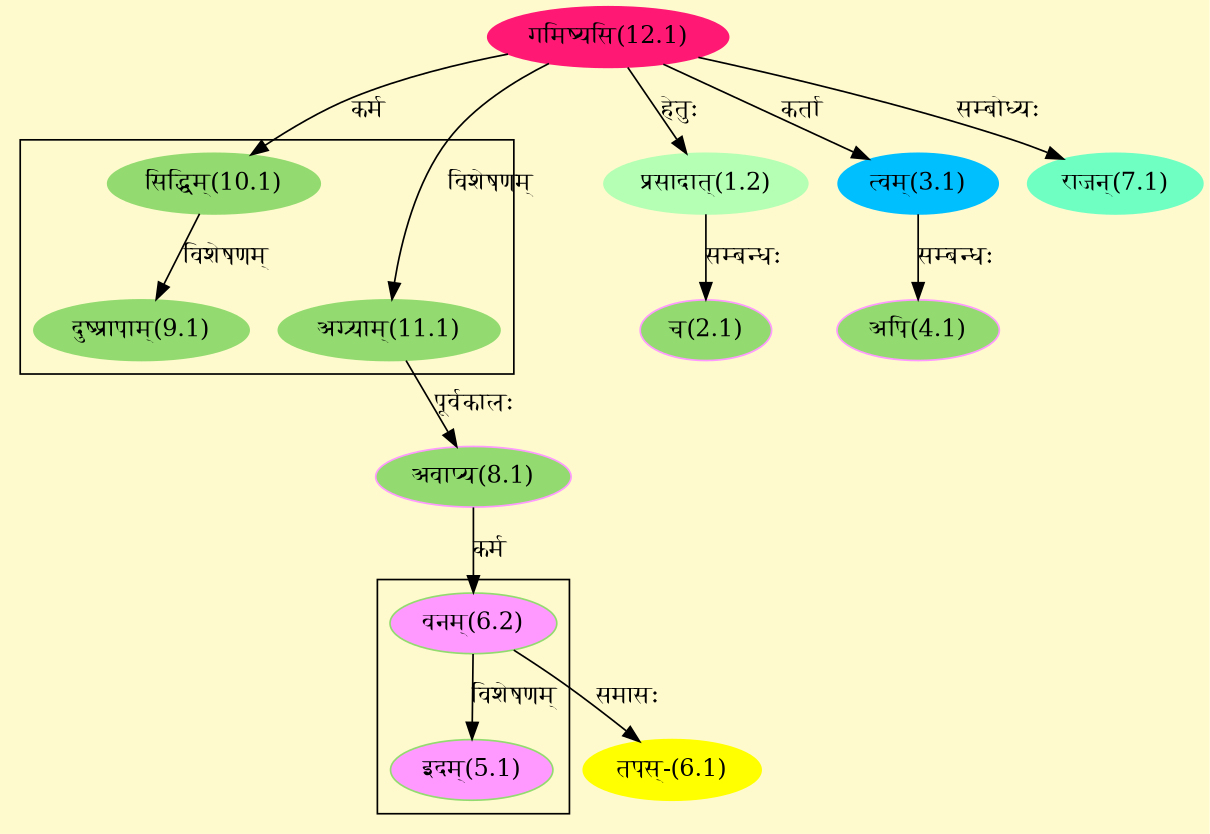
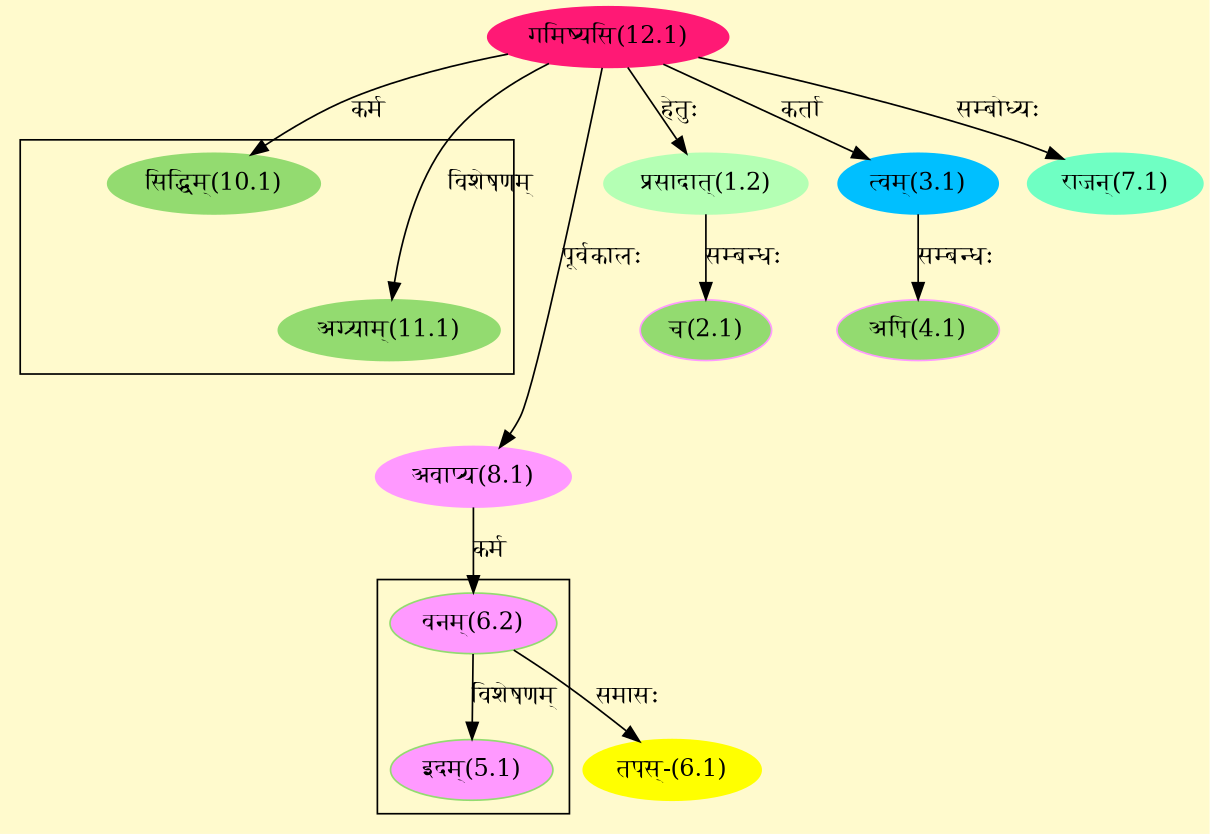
  digraph {
    bgcolor=lemonchiffon1
    compound=true
    rankdir=BT
    node [color="#93DB70" style=filled]
    edge [dir=back]
    n1 [fillcolor="#FF99FF" label="इदम्(5.1)"]
    n2 [fillcolor="#FF99FF" label="वनम्(6.2)"]
-   n3 [label="दुष्प्रापाम्(9.1)"]
    n4 [label="सिद्धिम्(10.1)"]
    n5 [label="अग्र्याम्(11.1)"]
-   n6 [color="#FF99FF" label="अवाप्य(8.1)" fillcolor="#93DB70"]
+   n6 [color="#FF99FF" label="अवाप्य(8.1)"]
    n7 [color="#FF1975" label="गमिष्यसि(12.1)"]
    n8 [color="#B4FFB4" label="प्रसादात्(1.2)"]
    n9 [color="#FF99FF" fillcolor="#93DB70" label="च(2.1)"]
    n10 [color="#00BFFF" label="त्वम्(3.1)"]
    n11 [color="#FF99FF" fillcolor="#93DB70" label="अपि(4.1)"]
    n12 [color="#FFFF00" label="तपस्-(6.1)"]
    n13 [color="#6FFFC3" label="राजन्(7.1)"]
    subgraph cluster_1 {
      n1
      n2
    }
    subgraph cluster_2 {
-     n3
      n4
      n5
    }
    n1 -> n2 [label="विशेषणम्"]
    n2 -> n6 [label="कर्म"]
-   n3 -> n4 [label="विशेषणम्"]
    n4 -> n7 [label="कर्म"]
    n5 -> n7 [label="विशेषणम्"]
-   n6 -> n5 [label="पूर्वकालः"]
+   n6 -> n7 [label="पूर्वकालः"]
    n8 -> n7 [label="हेतुः"]
    n9 -> n8 [label="सम्बन्धः"]
    n10 -> n7 [label="कर्ता"]
    n11 -> n10 [label="सम्बन्धः"]
    n12 -> n2 [label="समासः"]
    n13 -> n7 [label="सम्बोध्यः"]
  }
